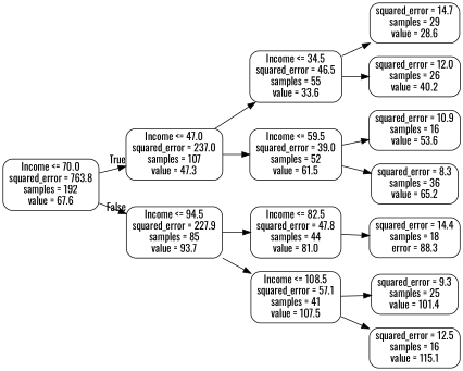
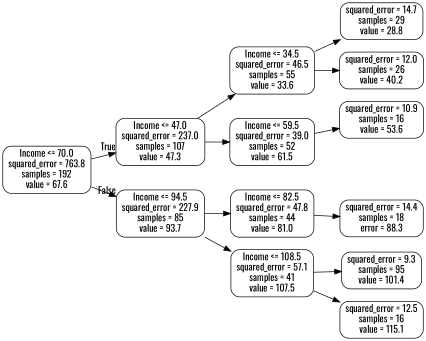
  digraph {
    fontname=Oswald
    rankdir=LR
    node [color=black fontname=Oswald shape=box style=rounded]
    edge [fontname=Oswald]
    n1 [label="Income <= 70.0\nsquared_error = 763.8\nsamples = 192\nvalue = 67.6"]
    n2 [label="Income <= 47.0\nsquared_error = 237.0\nsamples = 107\nvalue = 47.3"]
    n3 [label="Income <= 94.5\nsquared_error = 227.9\nsamples = 85\nvalue = 93.7"]
    n4 [label="Income <= 34.5\nsquared_error = 46.5\nsamples = 55\nvalue = 33.6"]
    n5 [label="Income <= 59.5\nsquared_error = 39.0\nsamples = 52\nvalue = 61.5"]
    n6 [label="Income <= 82.5\nsquared_error = 47.8\nsamples = 44\nvalue = 81.0"]
    n7 [label="Income <= 108.5\nsquared_error = 57.1\nsamples = 41\nvalue = 107.5"]
-   n8 [label="squared_error = 14.7\nsamples = 29\nvalue = 28.6"]
+   n8 [label="squared_error = 14.7\nsamples = 29\nvalue = 28.8"]
    n9 [label="squared_error = 12.0\nsamples = 26\nvalue = 40.2"]
    n10 [label="squared_error = 10.9\nsamples = 16\nvalue = 53.6"]
-   n11 [label="squared_error = 8.3\nsamples = 36\nvalue = 65.2"]
    n12 [label="squared_error = 14.4\nsamples = 18\nerror = 88.3"]
-   n13 [label="squared_error = 9.3\nsamples = 25\nvalue = 101.4"]
+   n13 [label="squared_error = 9.3\nsamples = 95\nvalue = 101.4"]
    n14 [label="squared_error = 12.5\nsamples = 16\nvalue = 115.1"]
    n1 -> n2 [headlabel=True labelangle=45 labeldistance=2.5]
    n1 -> n3 [headlabel=False labelangle=-45 labeldistance=2.5]
    n2 -> n4
    n2 -> n5
    n3 -> n6
    n3 -> n7
    n4 -> n8
    n4 -> n9
    n5 -> n10
-   n5 -> n11
    n6 -> n12
    n7 -> n13
    n7 -> n14
  }
